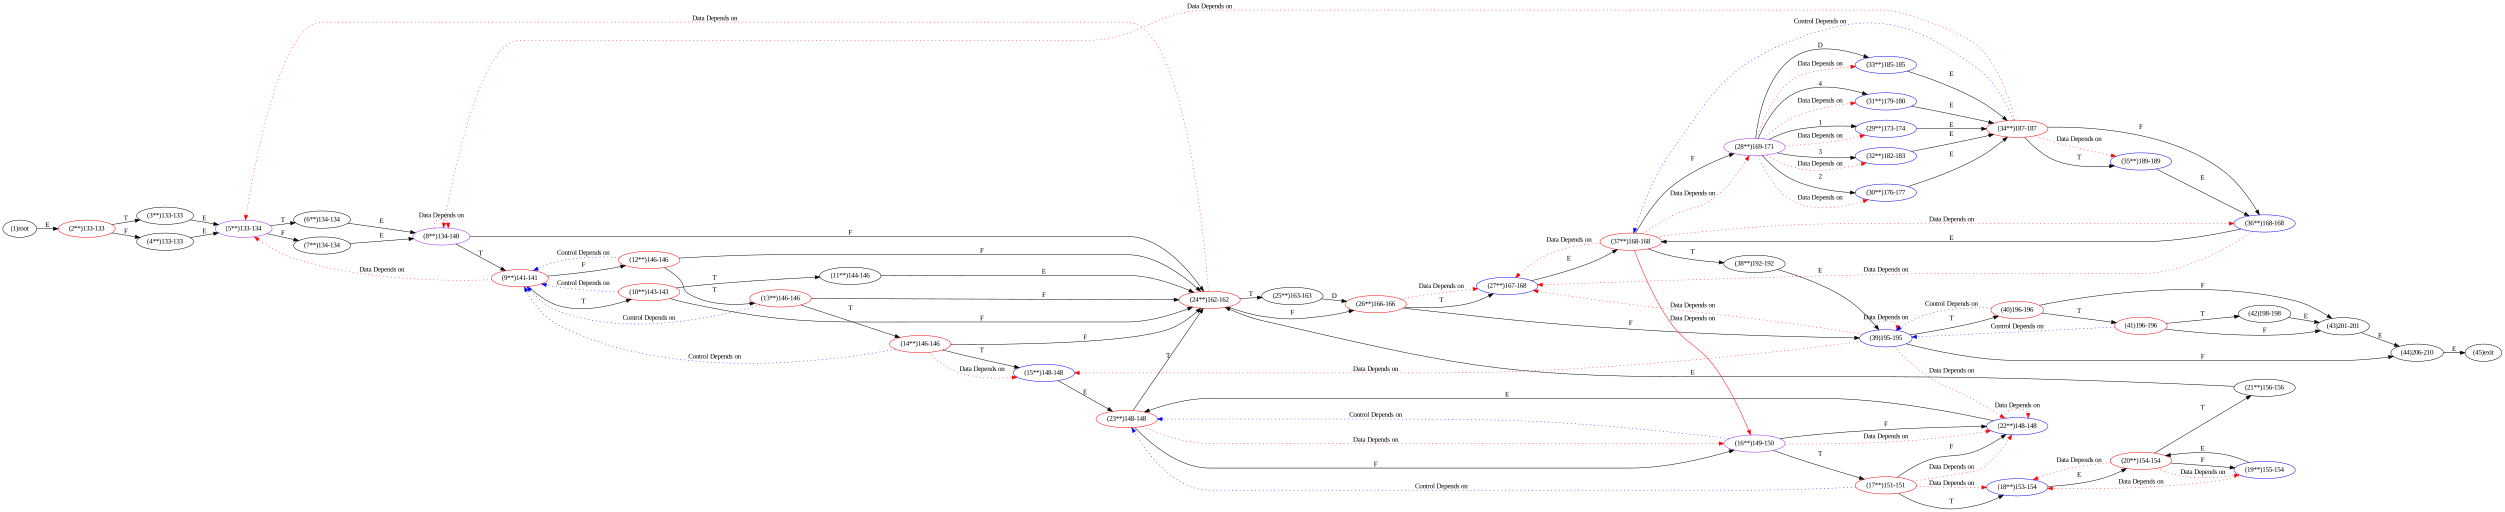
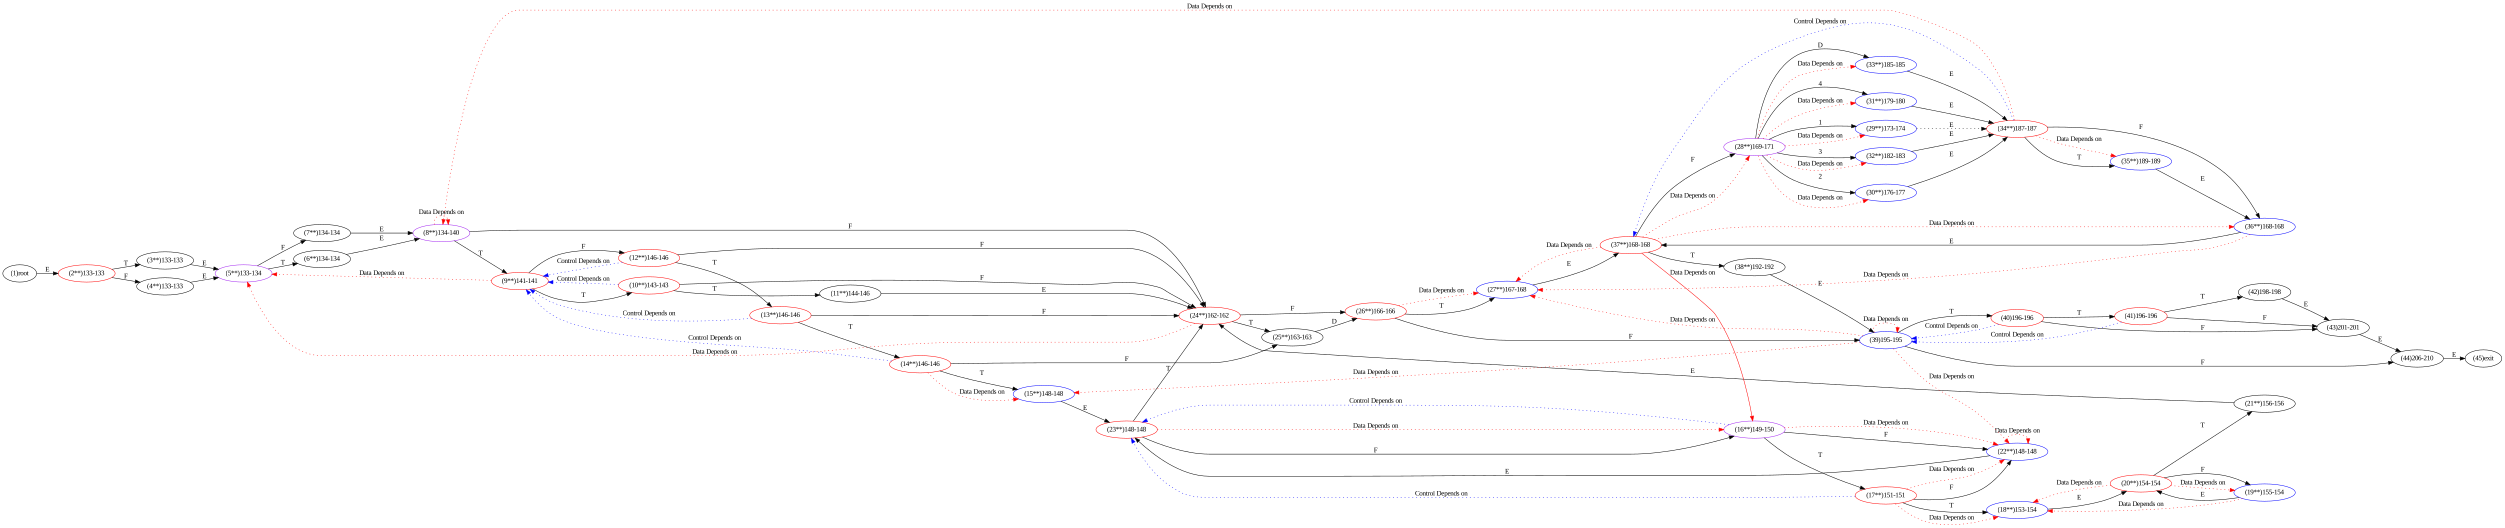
  digraph {
    fontname="Liberation Serif"
    rankdir=LR
    node [fontname="Liberation Serif" color=red]
    edge [fontname="Liberation Serif"]
    n1 [label="(1)root" color=""]
    n2 [label="(2**)133-133"]
    n3 [label="(3**)133-133" color=""]
    n4 [label="(4**)133-133" color=""]
    n5 [color=purple label="(5**)133-134"]
    n6 [label="(6**)134-134" color=""]
    n7 [label="(7**)134-134" color=""]
    n8 [color=purple label="(8**)134-140"]
    n9 [label="(9**)141-141"]
    n10 [label="(24**)162-162"]
    n11 [label="(10**)143-143"]
    n12 [label="(12**)146-146"]
    n13 [label="(25**)163-163" color=""]
    n14 [label="(26**)166-166"]
    n15 [label="(11**)144-146" color=""]
    n16 [label="(13**)146-146"]
    n17 [label="(14**)146-146"]
    n18 [color=blue label="(15**)148-148"]
    n19 [label="(23**)148-148"]
    n20 [color=purple label="(16**)149-150"]
    n21 [label="(17**)151-151"]
    n22 [color=blue label="(18**)153-154"]
    n23 [color=blue label="(22**)148-148"]
    n24 [label="(20**)154-154"]
    n25 [color=blue label="(19**)155-154"]
    n26 [label="(21**)156-156" color=""]
    n27 [color=blue label="(27**)167-168"]
    n28 [color=blue label="(39)195-195"]
    n29 [label="(37**)168-168"]
    n30 [color=purple label="(28**)169-171"]
    n31 [color=blue label="(36**)168-168"]
    n32 [label="(38**)192-192" color=""]
    n33 [label="(40)196-196"]
    n34 [label="(44)206-210" color=""]
    n35 [color=blue label="(29**)173-174"]
    n36 [label="(34**)187-187"]
    n37 [color=blue label="(35**)189-189"]
    n38 [color=blue label="(31**)179-180"]
    n39 [color=blue label="(30**)176-177"]
    n40 [color=blue label="(32**)182-183"]
    n41 [color=blue label="(33**)185-185"]
    n42 [label="(43)201-201" color=""]
    n43 [label="(41)196-196"]
    n44 [label="(45)exit" color=""]
    n45 [label="(42)198-198" color=""]
    n1 -> n2 [label=E]
    n2 -> n3 [label=T]
    n2 -> n4 [label=F]
    n3 -> n5 [label=E]
    n4 -> n5 [label=E]
    n5 -> n6 [label=T]
    n5 -> n7 [label=F]
    n6 -> n8 [label=E]
    n7 -> n8 [label=E]
    n8 -> n8 [color=red label="Data Depends on" style=dotted]
    n8 -> n9 [label=T]
    n8 -> n10 [label=F]
    n9 -> n5 [color=red label="Data Depends on" style=dotted]
    n9 -> n11 [label=T]
    n9 -> n12 [label=F]
    n10 -> n5 [color=red label="Data Depends on" style=dotted]
    n10 -> n13 [label=T]
    n10 -> n14 [label=F]
    n11 -> n9 [color=blue label="Control Depends on" style=dotted]
    n11 -> n10 [label=F]
    n11 -> n15 [label=T]
    n12 -> n9 [color=blue label="Control Depends on" style=dotted]
    n12 -> n10 [label=F]
    n12 -> n16 [label=T]
    n13 -> n14 [label=D]
    n14 -> n27 [label=T]
    n14 -> n27 [color=red label="Data Depends on" style=dotted]
    n14 -> n28 [label=F]
    n15 -> n10 [label=E]
    n16 -> n9 [color=blue label="Control Depends on" style=dotted]
    n16 -> n10 [label=F]
    n16 -> n17 [label=T]
    n17 -> n9 [color=blue label="Control Depends on" style=dotted]
-   n17 -> n10 [label=F]
+   n17 -> n13 [label=F]
    n17 -> n18 [label=T]
    n17 -> n18 [color=red label="Data Depends on" style=dotted]
    n18 -> n19 [label=E]
    n19 -> n10 [label=T]
    n19 -> n20 [label=F]
    n19 -> n20 [color=red label="Data Depends on" style=dotted]
    n20 -> n19 [color=blue label="Control Depends on" style=dotted]
    n20 -> n21 [label=T]
    n20 -> n23 [label=F]
    n20 -> n23 [color=red label="Data Depends on" style=dotted]
    n21 -> n19 [color=blue label="Control Depends on" style=dotted]
    n21 -> n22 [label=T]
    n21 -> n22 [color=red label="Data Depends on" style=dotted]
    n21 -> n23 [label=F]
    n21 -> n23 [color=red label="Data Depends on" style=dotted]
    n22 -> n24 [label=E]
    n23 -> n19 [label=E]
    n23 -> n23 [color=red label="Data Depends on" style=dotted]
    n24 -> n22 [color=red label="Data Depends on" style=dotted]
    n24 -> n25 [label=F]
    n24 -> n25 [color=red label="Data Depends on" style=dotted]
    n24 -> n26 [label=T]
    n25 -> n22 [color=red label="Data Depends on" style=dotted]
    n25 -> n24 [label=E]
    n26 -> n10 [label=E]
    n27 -> n29 [label=E]
    n28 -> n18 [color=red label="Data Depends on" style=dotted]
    n28 -> n23 [color=red label="Data Depends on" style=dotted]
    n28 -> n27 [color=red label="Data Depends on" style=dotted]
    n28 -> n28 [color=red label="Data Depends on" style=dotted]
    n28 -> n33 [label=T]
    n28 -> n34 [label=F]
    n29 -> n20 [color=red label="Data Depends on" style=solid]
    n29 -> n27 [color=red label="Data Depends on" style=dotted]
    n29 -> n30 [label=F]
    n29 -> n30 [color=red label="Data Depends on" style=dotted]
    n29 -> n31 [color=red label="Data Depends on" style=dotted]
    n29 -> n32 [label=T]
    n30 -> n35 [label=1]
    n30 -> n35 [color=red label="Data Depends on" style=dotted]
    n30 -> n38 [label=4]
    n30 -> n38 [color=red label="Data Depends on" style=dotted]
    n30 -> n39 [label=2]
    n30 -> n39 [color=red label="Data Depends on" style=dotted]
    n30 -> n40 [label=3]
    n30 -> n40 [color=red label="Data Depends on" style=dotted]
    n30 -> n41 [label=D]
    n30 -> n41 [color=red label="Data Depends on" style=dotted]
    n31 -> n27 [color=red label="Data Depends on" style=dotted]
    n31 -> n29 [label=E]
    n32 -> n28 [label=E]
    n33 -> n28 [color=blue label="Control Depends on" style=dotted]
    n33 -> n42 [label=F]
    n33 -> n43 [label=T]
    n34 -> n44 [label=E]
-   n35 -> n36 [label=E]
+   n35 -> n36 [label=E style=dotted]
    n36 -> n8 [color=red label="Data Depends on" style=dotted]
    n36 -> n29 [color=blue label="Control Depends on" style=dotted]
    n36 -> n31 [label=F]
    n36 -> n37 [label=T]
    n36 -> n37 [color=red label="Data Depends on" style=dotted]
    n37 -> n31 [label=E]
    n38 -> n36 [label=E]
    n39 -> n36 [label=E]
    n40 -> n36 [label=E]
    n41 -> n36 [label=E]
    n42 -> n34 [label=E]
    n43 -> n28 [color=blue label="Control Depends on" style=dotted]
    n43 -> n42 [label=F]
    n43 -> n45 [label=T]
    n45 -> n42 [label=E]
  }
